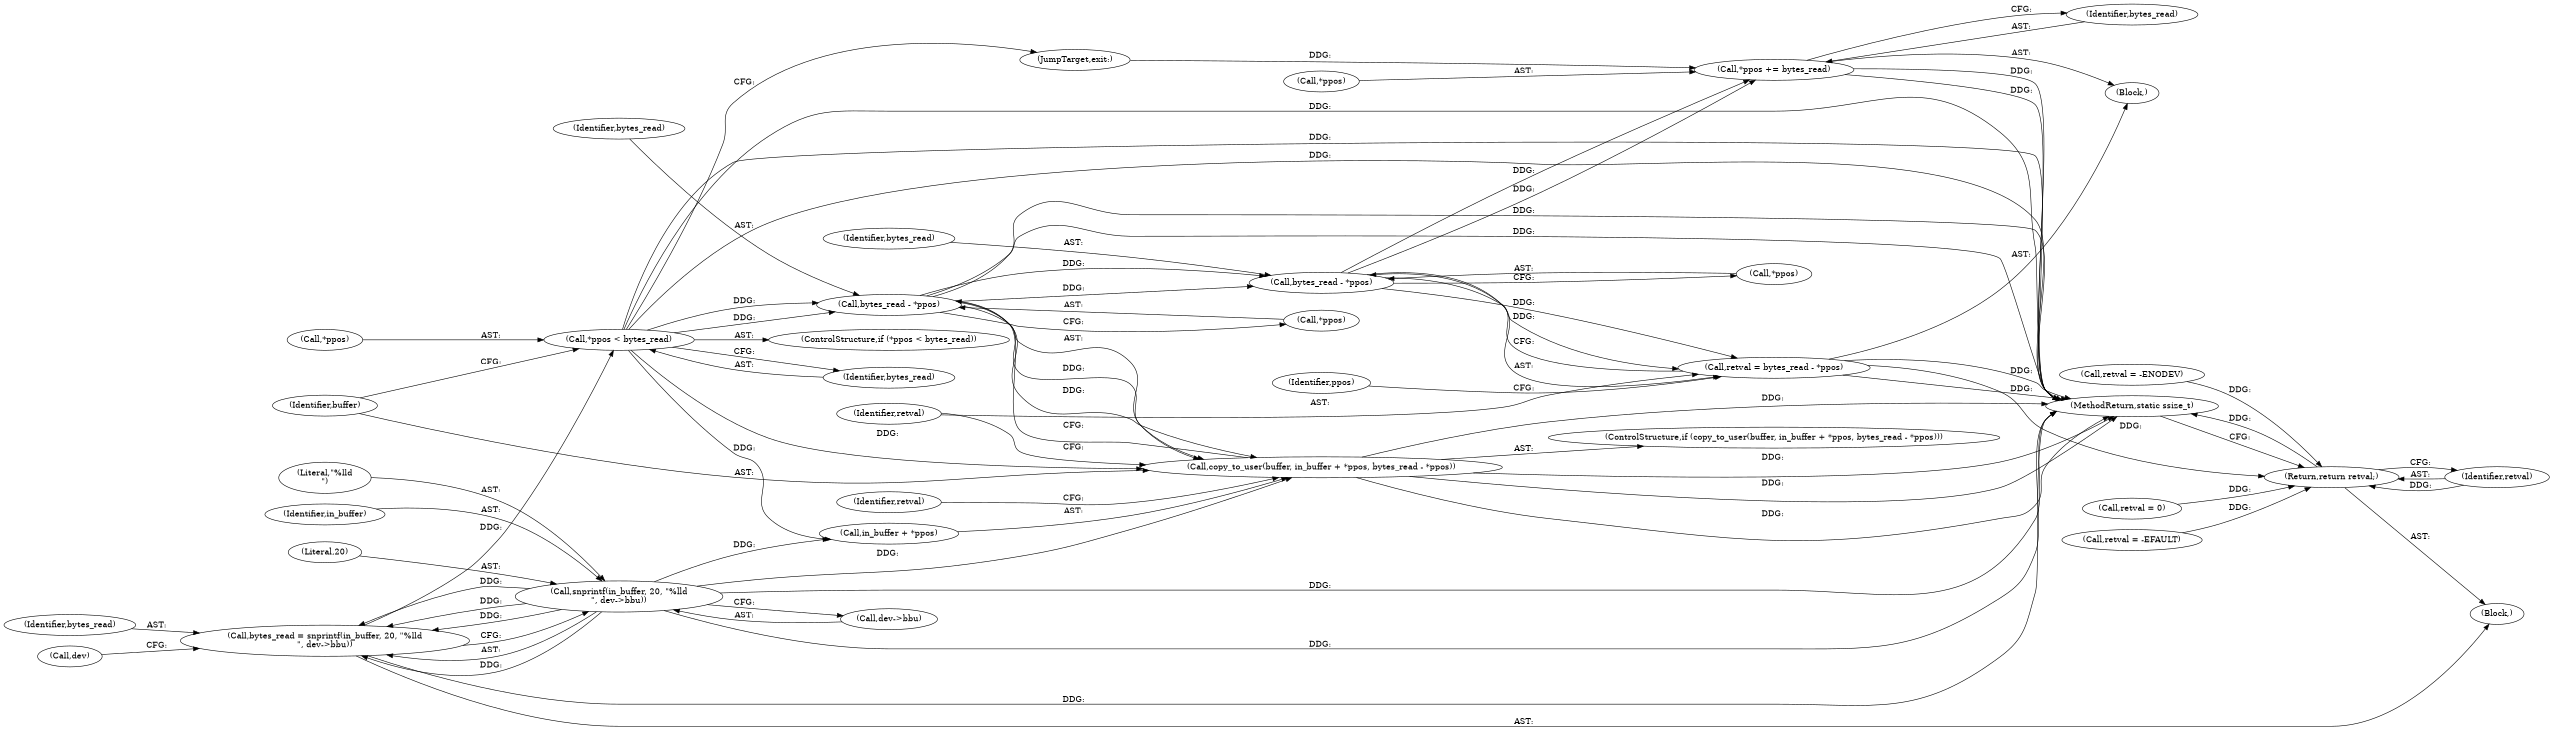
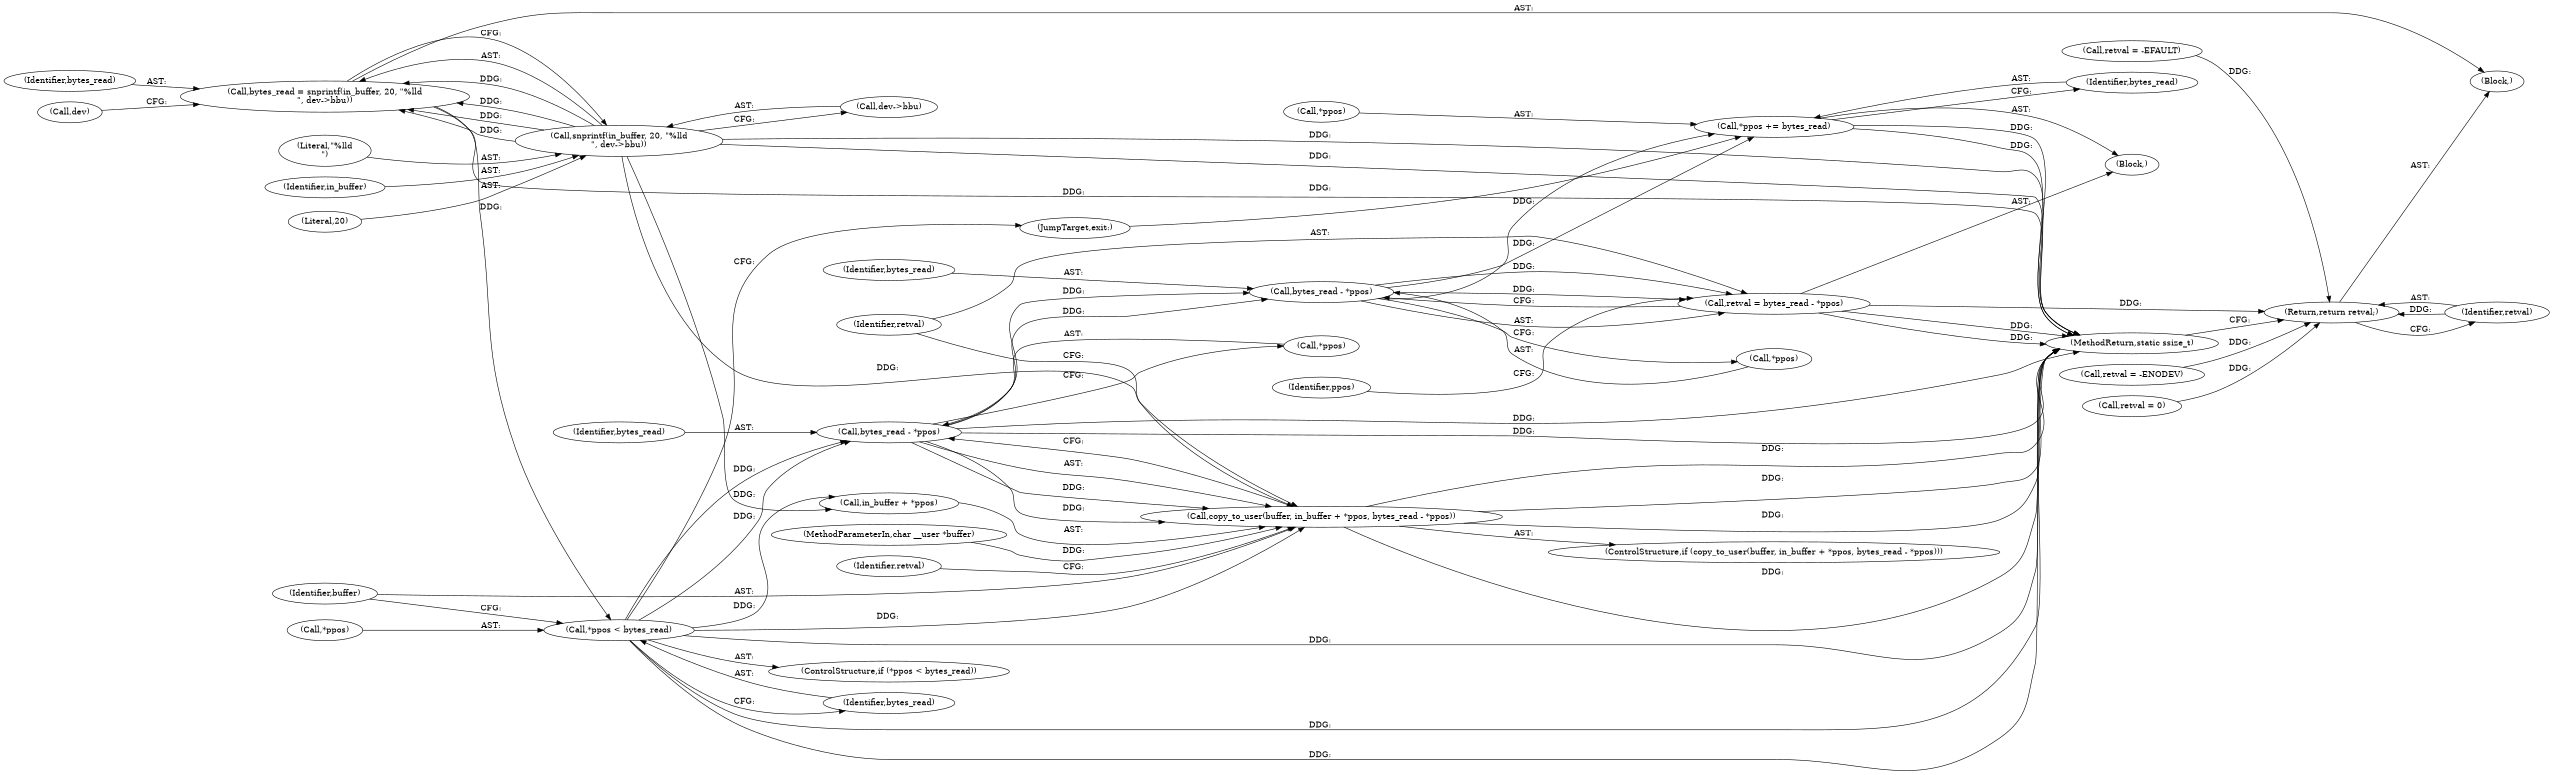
  digraph {
    rankdir=LR
    n1 [label="(Call,bytes_read - *ppos)"]
    n2 [label="(Call,copy_to_user(buffer, in_buffer + *ppos, bytes_read - *ppos))"]
    n3 [label="(Call,bytes_read - *ppos)"]
    n4 [label="(Call,*ppos)"]
    n5 [label="(MethodReturn,static ssize_t)"]
    n6 [label="(ControlStructure,if (copy_to_user(buffer, in_buffer + *ppos, bytes_read - *ppos)))"]
    n7 [label="(Call,retval = bytes_read - *ppos)"]
    n8 [label="(Call,*ppos += bytes_read)"]
    n9 [label="(Call,*ppos)"]
    n10 [label="(Return,return retval;)"]
    n11 [label="(Call,*ppos < bytes_read)"]
    n12 [label="(ControlStructure,if (*ppos < bytes_read))"]
    n13 [label="(Identifier,bytes_read)"]
    n14 [label="(Call,in_buffer + *ppos)"]
    n15 [label="(JumpTarget,exit:)"]
    n16 [label="(Call,bytes_read = snprintf(in_buffer, 20, \"%lld\n\", dev->bbu))"]
    n17 [label="(Call,snprintf(in_buffer, 20, \"%lld\n\", dev->bbu))"]
    n18 [label="(Block,)"]
    n19 [label="(Call,dev->bbu)"]
    n20 [label="(Block,)"]
    n21 [label="(Identifier,bytes_read)"]
    n22 [label="(Identifier,retval)"]
    n23 [label="(Literal,\"%lld\n\")"]
    n24 [label="(Call,retval = 0)"]
    n25 [label="(Identifier,retval)"]
    n26 [label="(Identifier,bytes_read)"]
    n27 [label="(Identifier,bytes_read)"]
    n28 [label="(Identifier,bytes_read)"]
    n29 [label="(Call,retval = -EFAULT)"]
    n30 [label="(Identifier,retval)"]
    n31 [label="(Call,dev)"]
    n32 [label="(Call,retval = -ENODEV)"]
    n33 [label="(Identifier,ppos)"]
    n34 [label="(Call,*ppos)"]
    n35 [label="(Identifier,in_buffer)"]
    n36 [label="(Literal,20)"]
    n37 [label="(Identifier,buffer)"]
    n38 [label="(Call,*ppos)"]
+   n39 [label="(MethodParameterIn,char __user *buffer)"]
    n1 -> n2 [label="AST: "]
    n1 -> n2 [label="DDG: "]
    n1 -> n2 [label="DDG: "]
    n1 -> n3 [label="DDG: "]
    n1 -> n3 [label="DDG: "]
    n1 -> n4 [label="CFG: "]
    n1 -> n5 [label="DDG: "]
    n1 -> n5 [label="DDG: "]
    n2 -> n1 [label="CFG: "]
    n2 -> n5 [label="DDG: "]
    n2 -> n5 [label="DDG: "]
    n2 -> n5 [label="DDG: "]
    n2 -> n5 [label="DDG: "]
    n2 -> n6 [label="AST: "]
    n3 -> n7 [label="AST: "]
    n3 -> n7 [label="DDG: "]
    n3 -> n7 [label="DDG: "]
    n3 -> n8 [label="DDG: "]
    n3 -> n8 [label="DDG: "]
    n3 -> n9 [label="CFG: "]
    n4 -> n1 [label="AST: "]
    n5 -> n10 [label="CFG: "]
    n7 -> n3 [label="CFG: "]
    n7 -> n5 [label="DDG: "]
    n7 -> n5 [label="DDG: "]
    n7 -> n10 [label="DDG: "]
    n7 -> n20 [label="AST: "]
    n8 -> n5 [label="DDG: "]
    n8 -> n5 [label="DDG: "]
    n8 -> n20 [label="AST: "]
    n8 -> n21 [label="CFG: "]
    n9 -> n3 [label="AST: "]
-   n10 -> n5 [label="DDG: "]
    n10 -> n18 [label="AST: "]
    n10 -> n22 [label="CFG: "]
    n11 -> n1 [label="DDG: "]
    n11 -> n1 [label="DDG: "]
    n11 -> n2 [label="DDG: "]
    n11 -> n5 [label="DDG: "]
    n11 -> n5 [label="DDG: "]
    n11 -> n5 [label="DDG: "]
    n11 -> n12 [label="AST: "]
    n11 -> n13 [label="CFG: "]
    n11 -> n14 [label="DDG: "]
    n11 -> n15 [label="CFG: "]
    n13 -> n11 [label="AST: "]
    n14 -> n2 [label="AST: "]
    n15 -> n8 [label="DDG: "]
    n16 -> n5 [label="DDG: "]
    n16 -> n11 [label="DDG: "]
    n16 -> n17 [label="CFG: "]
    n16 -> n18 [label="AST: "]
    n17 -> n2 [label="DDG: "]
    n17 -> n5 [label="DDG: "]
    n17 -> n5 [label="DDG: "]
    n17 -> n14 [label="DDG: "]
    n17 -> n16 [label="AST: "]
    n17 -> n16 [label="DDG: "]
    n17 -> n16 [label="DDG: "]
    n17 -> n16 [label="DDG: "]
    n17 -> n16 [label="DDG: "]
    n17 -> n19 [label="CFG: "]
    n19 -> n17 [label="AST: "]
    n21 -> n8 [label="AST: "]
    n22 -> n10 [label="AST: "]
    n22 -> n10 [label="DDG: "]
    n23 -> n17 [label="AST: "]
    n24 -> n10 [label="DDG: "]
    n25 -> n2 [label="CFG: "]
    n26 -> n1 [label="AST: "]
    n27 -> n16 [label="AST: "]
    n28 -> n3 [label="AST: "]
    n29 -> n10 [label="DDG: "]
    n30 -> n2 [label="CFG: "]
    n30 -> n7 [label="AST: "]
    n31 -> n16 [label="CFG: "]
    n32 -> n10 [label="DDG: "]
    n33 -> n7 [label="CFG: "]
    n34 -> n11 [label="AST: "]
    n35 -> n17 [label="AST: "]
    n36 -> n17 [label="AST: "]
    n37 -> n2 [label="AST: "]
    n37 -> n11 [label="CFG: "]
    n38 -> n8 [label="AST: "]
+   n39 -> n2 [label="DDG: "]
  }
